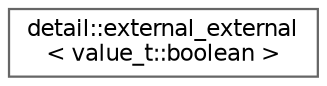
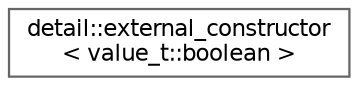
  digraph {
    rankdir=TB
-   n1 [color=grey40 fillcolor=white fontname=Helvetica fontsize=10 height=0.2 label="detail::external_external\l\< value_t::boolean \>" shape=box style=filled width=0.4]
+   n1 [color=grey40 fillcolor=white fontname=Helvetica fontsize=10 height=0.2 label="detail::external_constructor\l\< value_t::boolean \>" shape=box style=filled width=0.4]
  }
